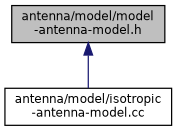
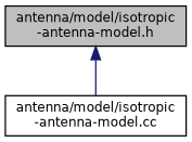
  digraph {
    node [color=black fontname=Helvetica fontsize=10 shape=record style=filled]
-   n1 [fillcolor=grey75 fontcolor=black height=0.2 label="antenna/model/model\l-antenna-model.h" width=0.4]
+   n1 [fillcolor=grey75 fontcolor=black height=0.2 label="antenna/model/isotropic\l-antenna-model.h" width=0.4]
    n2 [fillcolor=white height=0.2 label="antenna/model/isotropic\l-antenna-model.cc" width=0.4]
    n1 -> n2 [color=midnightblue dir=back fontname=Helvetica fontsize=10 labelfontname=Helvetica labelfontsize=10 style=solid]
  }
